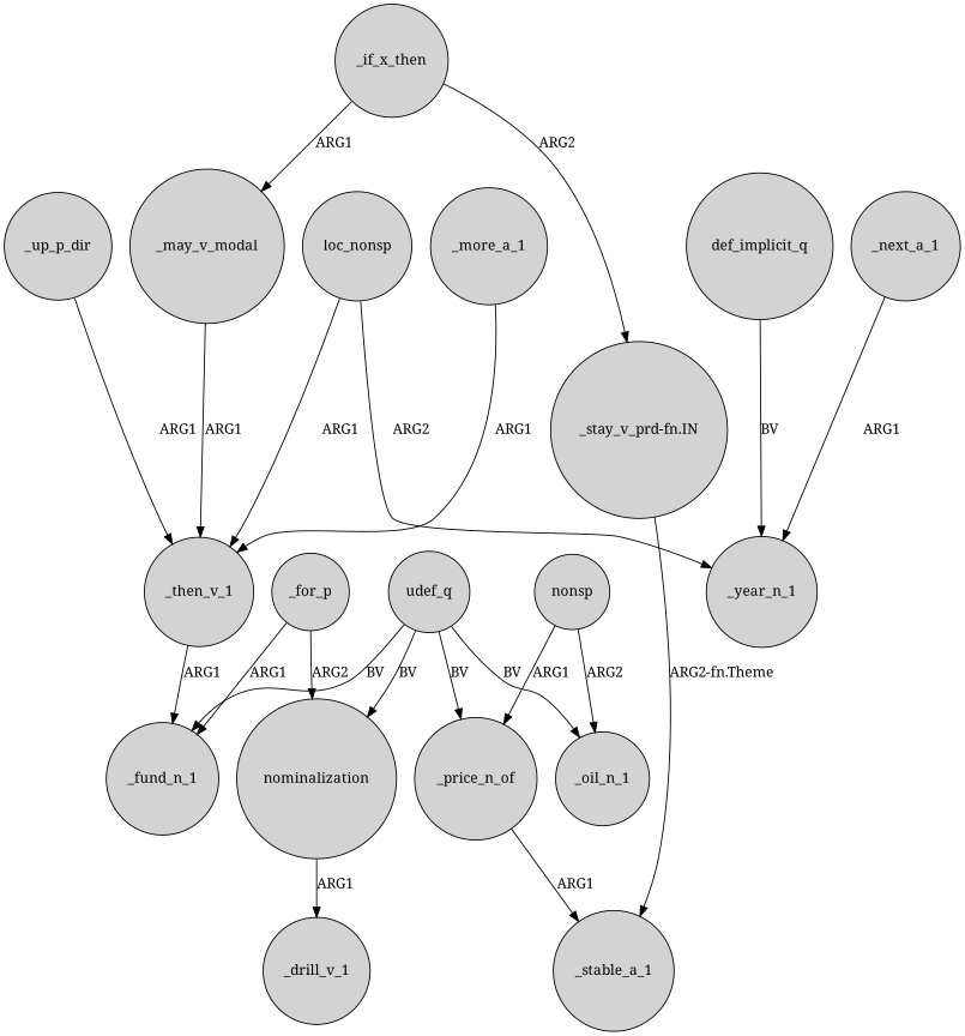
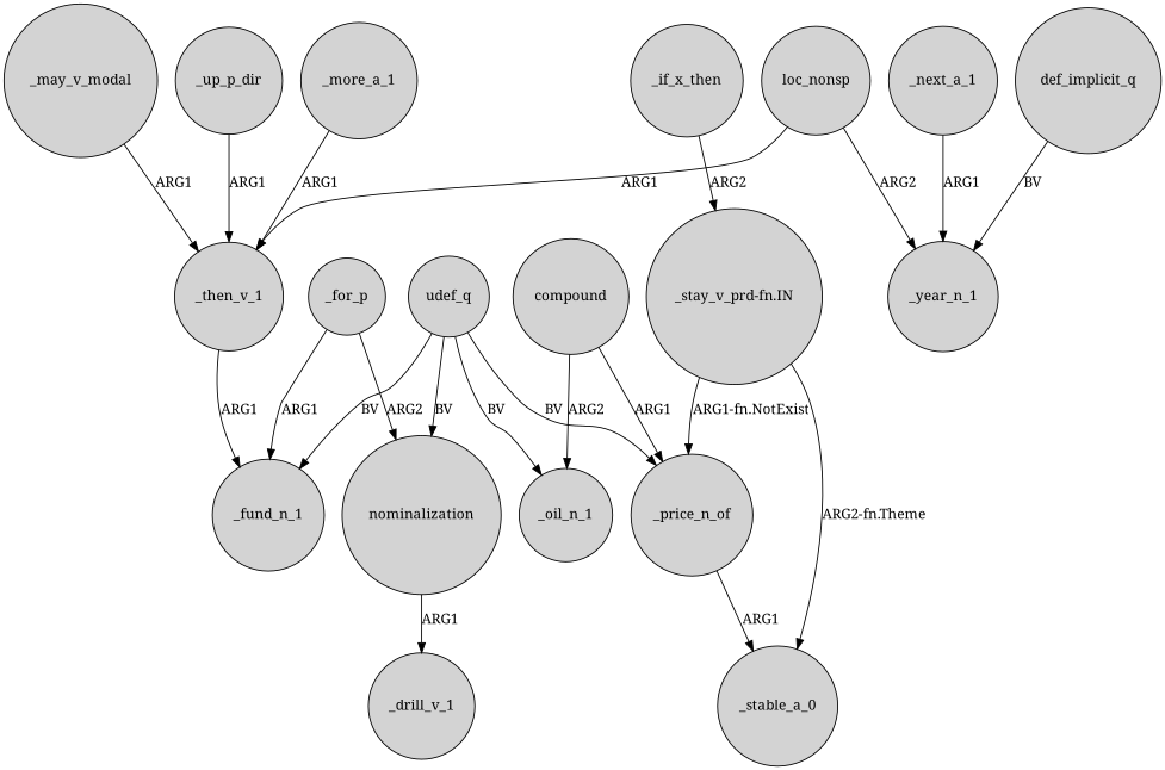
  digraph {
    fontname="Noto Serif"
    node [fontname="Noto Serif" shape=circle style=filled]
    edge [fontname="Noto Serif"]
    n1 [label=_then_v_1]
    _up_p_dir
    _fund_n_1
    _for_p
    nominalization
    _drill_v_1
    udef_q
    _price_n_of
    _oil_n_1
-   _stable_a_1
+   _stable_a_1 [label=_stable_a_0]
    def_implicit_q
    _year_n_1
    _if_x_then
    _may_v_modal
    "_stay_v_prd-fn.IN"
-   compound [label=nonsp]
+   compound
    _next_a_1
    loc_nonsp
    _more_a_1
    n1 -> _fund_n_1 [label=ARG1]
    _up_p_dir -> n1 [label=ARG1]
    _for_p -> _fund_n_1 [label=ARG1]
    _for_p -> nominalization [label=ARG2]
    nominalization -> _drill_v_1 [label=ARG1]
    udef_q -> _fund_n_1 [label=BV]
    udef_q -> nominalization [label=BV]
    udef_q -> _price_n_of [label=BV]
    udef_q -> _oil_n_1 [label=BV]
    _price_n_of -> _stable_a_1 [label=ARG1]
    def_implicit_q -> _year_n_1 [label=BV]
-   _if_x_then -> _may_v_modal [label=ARG1]
    _if_x_then -> "_stay_v_prd-fn.IN" [label=ARG2]
    _may_v_modal -> n1 [label=ARG1]
+   "_stay_v_prd-fn.IN" -> _price_n_of [label="ARG1-fn.NotExist"]
    "_stay_v_prd-fn.IN" -> _stable_a_1 [label="ARG2-fn.Theme"]
    compound -> _price_n_of [label=ARG1]
    compound -> _oil_n_1 [label=ARG2]
    _next_a_1 -> _year_n_1 [label=ARG1]
    loc_nonsp -> n1 [label=ARG1]
    loc_nonsp -> _year_n_1 [label=ARG2]
    _more_a_1 -> n1 [label=ARG1]
  }
